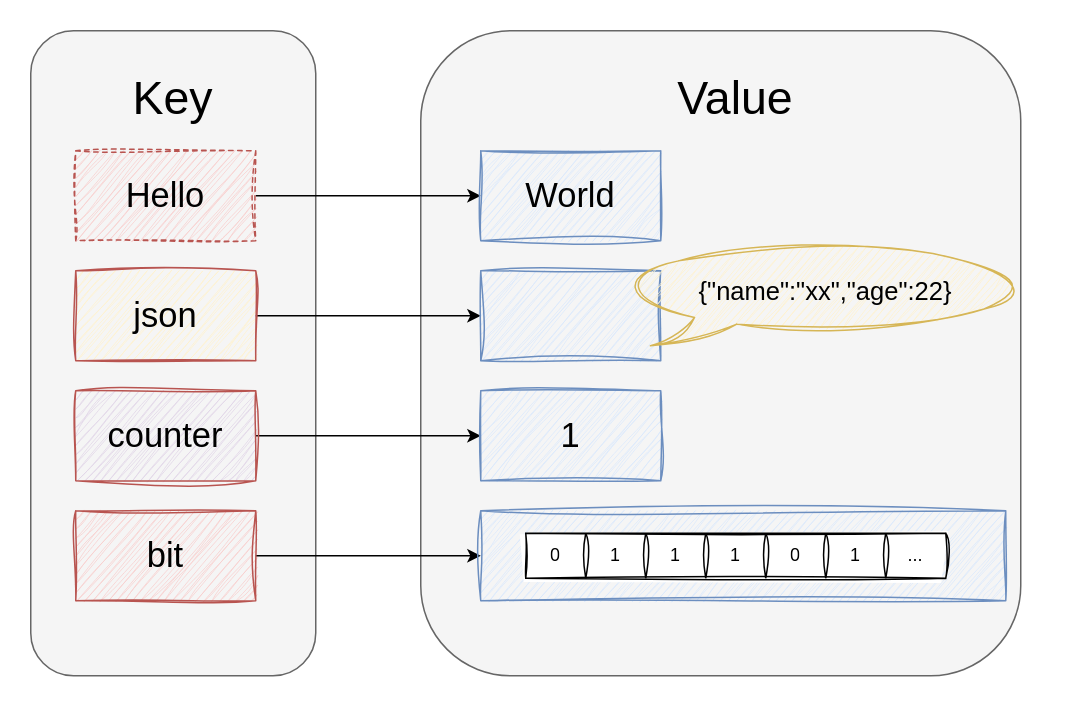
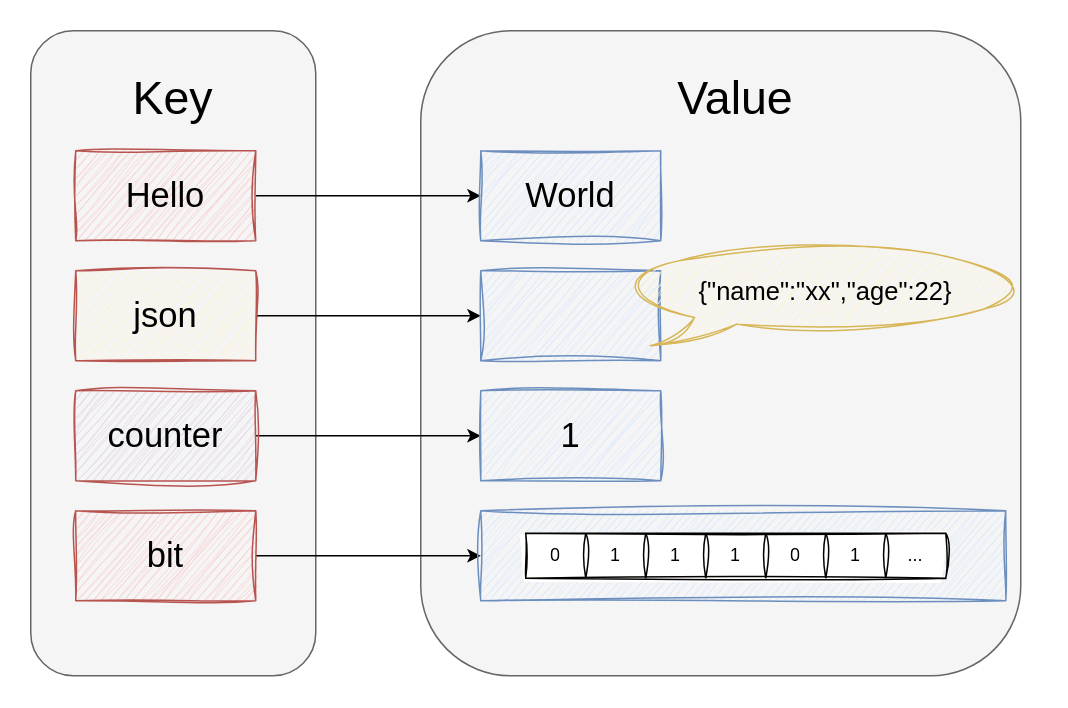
  <mxCell id="0" />
  <mxCell id="1" parent="0" />
  <mxCell id="2" value="" style="rounded=1;whiteSpace=wrap;html=1;fillColor=#f5f5f5;fontColor=#333333;strokeColor=#666666;" vertex="1" parent="1"><mxGeometry x="280" y="20" width="400" height="430" as="geometry" /></mxCell>
  <mxCell id="3" value="" style="rounded=1;whiteSpace=wrap;html=1;fillColor=#f5f5f5;fontColor=#333333;strokeColor=#666666;" vertex="1" parent="1"><mxGeometry x="20" y="20" width="190" height="430" as="geometry" /></mxCell>
  <mxCell id="4" style="edgeStyle=orthogonalEdgeStyle;rounded=0;orthogonalLoop=1;jettySize=auto;html=1;exitX=1;exitY=0.5;exitDx=0;exitDy=0;entryX=0;entryY=0.5;entryDx=0;entryDy=0;" edge="1" parent="1" source="5" target="12"><mxGeometry relative="1" as="geometry" /></mxCell>
- <mxCell id="5" value="Hello" style="rounded=0;whiteSpace=wrap;html=1;fillColor=#f8cecc;strokeColor=#b85450;sketch=1;curveFitting=1;jiggle=2;fontSize=23;dashed=1;" vertex="1" parent="1"><mxGeometry x="50" y="100" width="120" height="60" as="geometry" /></mxCell>
+ <mxCell id="5" value="Hello" style="rounded=0;whiteSpace=wrap;html=1;fillColor=#f8cecc;strokeColor=#b85450;sketch=1;curveFitting=1;jiggle=2;fontSize=23;" vertex="1" parent="1"><mxGeometry x="50" y="100" width="120" height="60" as="geometry" /></mxCell>
  <mxCell id="6" style="edgeStyle=orthogonalEdgeStyle;rounded=0;orthogonalLoop=1;jettySize=auto;html=1;exitX=1;exitY=0.5;exitDx=0;exitDy=0;" edge="1" parent="1" source="7" target="13"><mxGeometry relative="1" as="geometry" /></mxCell>
  <mxCell id="7" value="json" style="rounded=0;whiteSpace=wrap;html=1;fillColor=#fff2cc;strokeColor=#b85450;sketch=1;curveFitting=1;jiggle=2;fontSize=23;" vertex="1" parent="1"><mxGeometry x="50" y="180" width="120" height="60" as="geometry" /></mxCell>
  <mxCell id="8" style="edgeStyle=orthogonalEdgeStyle;rounded=0;orthogonalLoop=1;jettySize=auto;html=1;exitX=1;exitY=0.5;exitDx=0;exitDy=0;entryX=0;entryY=0.5;entryDx=0;entryDy=0;" edge="1" parent="1" source="9" target="14"><mxGeometry relative="1" as="geometry" /></mxCell>
  <mxCell id="9" value="counter" style="rounded=0;whiteSpace=wrap;html=1;fillColor=#e1d5e7;strokeColor=#b85450;sketch=1;curveFitting=1;jiggle=2;fontSize=23;" vertex="1" parent="1"><mxGeometry x="50" y="260" width="120" height="60" as="geometry" /></mxCell>
  <mxCell id="10" style="edgeStyle=orthogonalEdgeStyle;rounded=0;orthogonalLoop=1;jettySize=auto;html=1;exitX=1;exitY=0.5;exitDx=0;exitDy=0;entryX=0;entryY=0.5;entryDx=0;entryDy=0;" edge="1" parent="1" source="11" target="15"><mxGeometry relative="1" as="geometry" /></mxCell>
  <mxCell id="11" value="bit" style="rounded=0;whiteSpace=wrap;html=1;fillColor=#f8cecc;strokeColor=#b85450;sketch=1;curveFitting=1;jiggle=2;fontSize=23;" vertex="1" parent="1"><mxGeometry x="50" y="340" width="120" height="60" as="geometry" /></mxCell>
  <mxCell id="12" value="World" style="rounded=0;whiteSpace=wrap;html=1;fillColor=#dae8fc;strokeColor=#6c8ebf;sketch=1;curveFitting=1;jiggle=2;fontSize=23;" vertex="1" parent="1"><mxGeometry x="320" y="100" width="120" height="60" as="geometry" /></mxCell>
  <mxCell id="13" value="" style="rounded=0;whiteSpace=wrap;html=1;fillColor=#dae8fc;strokeColor=#6c8ebf;sketch=1;curveFitting=1;jiggle=2;fontSize=23;" vertex="1" parent="1"><mxGeometry x="320" y="180" width="120" height="60" as="geometry" /></mxCell>
  <mxCell id="14" value="1" style="rounded=0;whiteSpace=wrap;html=1;fillColor=#dae8fc;strokeColor=#6c8ebf;sketch=1;curveFitting=1;jiggle=2;fontSize=23;" vertex="1" parent="1"><mxGeometry x="320" y="260" width="120" height="60" as="geometry" /></mxCell>
  <mxCell id="15" value="&lt;table&gt;&lt;tbody&gt;&lt;tr&gt;&lt;td&gt;&lt;br&gt;&lt;/td&gt;&lt;td&gt;&lt;br&gt;&lt;/td&gt;&lt;td&gt;&lt;br&gt;&lt;/td&gt;&lt;td&gt;&lt;br&gt;&lt;/td&gt;&lt;td&gt;&lt;br&gt;&lt;/td&gt;&lt;td&gt;&lt;br&gt;&lt;/td&gt;&lt;/tr&gt;&lt;/tbody&gt;&lt;/table&gt;" style="rounded=0;whiteSpace=wrap;html=1;fillColor=#dae8fc;strokeColor=#6c8ebf;sketch=1;curveFitting=1;jiggle=2;fontSize=23;" vertex="1" parent="1"><mxGeometry x="320" y="340" width="350" height="60" as="geometry" /></mxCell>
  <mxCell id="16" value="{&quot;name&quot;:&quot;xx&quot;,&quot;age&quot;:22}" style="whiteSpace=wrap;html=1;shape=mxgraph.basic.oval_callout;fontSize=17;fillColor=#fff2cc;strokeColor=#d6b656;sketch=1;curveFitting=1;jiggle=2;" vertex="1" parent="1"><mxGeometry x="410" y="160" width="280" height="70" as="geometry" /></mxCell>
  <mxCell id="17" value="" style="shape=table;startSize=0;container=1;collapsible=0;childLayout=tableLayout;sketch=1;curveFitting=1;jiggle=2;" vertex="1" parent="1"><mxGeometry x="350" y="355" width="280" height="30" as="geometry" /></mxCell>
  <mxCell id="18" value="" style="shape=tableRow;horizontal=0;startSize=0;swimlaneHead=0;swimlaneBody=0;strokeColor=inherit;top=0;left=0;bottom=0;right=0;collapsible=0;dropTarget=0;fillColor=none;points=[[0,0.5],[1,0.5]];portConstraint=eastwest;" vertex="1" parent="17"><mxGeometry width="280" height="30" as="geometry" /></mxCell>
  <mxCell id="19" value="0" style="shape=partialRectangle;html=1;whiteSpace=wrap;connectable=0;strokeColor=inherit;overflow=hidden;fillColor=none;top=0;left=0;bottom=0;right=0;pointerEvents=1;" vertex="1" parent="18"><mxGeometry width="40" height="30" as="geometry"><mxRectangle width="40" height="30" as="alternateBounds" /></mxGeometry></mxCell>
  <mxCell id="20" value="1" style="shape=partialRectangle;html=1;whiteSpace=wrap;connectable=0;strokeColor=inherit;overflow=hidden;fillColor=none;top=0;left=0;bottom=0;right=0;pointerEvents=1;" vertex="1" parent="18"><mxGeometry x="40" width="40" height="30" as="geometry"><mxRectangle width="40" height="30" as="alternateBounds" /></mxGeometry></mxCell>
  <mxCell id="21" value="1" style="shape=partialRectangle;html=1;whiteSpace=wrap;connectable=0;strokeColor=inherit;overflow=hidden;fillColor=none;top=0;left=0;bottom=0;right=0;pointerEvents=1;" vertex="1" parent="18"><mxGeometry x="80" width="40" height="30" as="geometry"><mxRectangle width="40" height="30" as="alternateBounds" /></mxGeometry></mxCell>
  <mxCell id="22" value="1" style="shape=partialRectangle;html=1;whiteSpace=wrap;connectable=0;strokeColor=inherit;overflow=hidden;fillColor=none;top=0;left=0;bottom=0;right=0;pointerEvents=1;" vertex="1" parent="18"><mxGeometry x="120" width="40" height="30" as="geometry"><mxRectangle width="40" height="30" as="alternateBounds" /></mxGeometry></mxCell>
  <mxCell id="23" value="0" style="shape=partialRectangle;html=1;whiteSpace=wrap;connectable=0;strokeColor=inherit;overflow=hidden;fillColor=none;top=0;left=0;bottom=0;right=0;pointerEvents=1;" vertex="1" parent="18"><mxGeometry x="160" width="40" height="30" as="geometry"><mxRectangle width="40" height="30" as="alternateBounds" /></mxGeometry></mxCell>
  <mxCell id="24" value="1" style="shape=partialRectangle;html=1;whiteSpace=wrap;connectable=0;strokeColor=inherit;overflow=hidden;fillColor=none;top=0;left=0;bottom=0;right=0;pointerEvents=1;" vertex="1" parent="18"><mxGeometry x="200" width="40" height="30" as="geometry"><mxRectangle width="40" height="30" as="alternateBounds" /></mxGeometry></mxCell>
  <mxCell id="25" value="..." style="shape=partialRectangle;html=1;whiteSpace=wrap;connectable=0;strokeColor=inherit;overflow=hidden;fillColor=none;top=0;left=0;bottom=0;right=0;pointerEvents=1;" vertex="1" parent="18"><mxGeometry x="240" width="40" height="30" as="geometry"><mxRectangle width="40" height="30" as="alternateBounds" /></mxGeometry></mxCell>
  <mxCell id="26" value="Key" style="text;html=1;strokeColor=none;fillColor=none;align=center;verticalAlign=middle;whiteSpace=wrap;rounded=0;fontSize=31;" vertex="1" parent="1"><mxGeometry x="85" y="50" width="60" height="30" as="geometry" /></mxCell>
  <mxCell id="27" value="Value" style="text;html=1;strokeColor=none;fillColor=none;align=center;verticalAlign=middle;whiteSpace=wrap;rounded=0;fontSize=31;" vertex="1" parent="1"><mxGeometry x="460" y="50" width="60" height="30" as="geometry" /></mxCell>
